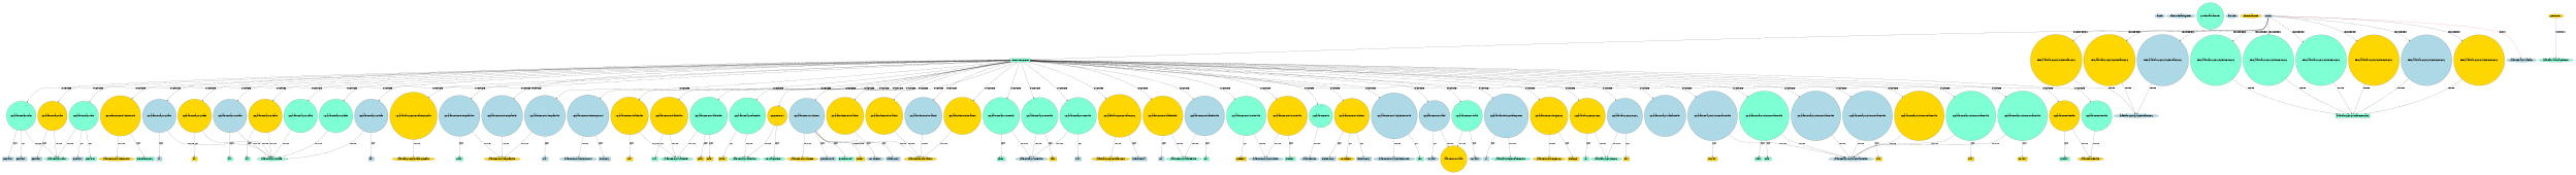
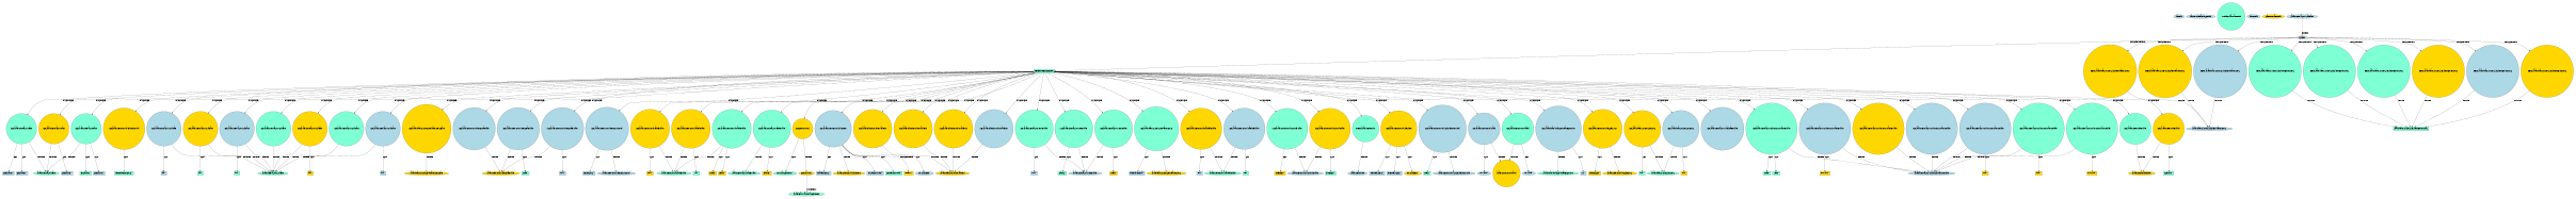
  digraph {
    node [fillcolor=lightblue style=filled shape=circle isFrameworkType=false vertexType=VARIABLE_EXPRESION]
    baseInfo [category=pattern graphId=4323 isAnonymous=false possibleRelation=true shape="" isFrameworkType="" vertexType=""]
    frameworkRelatedTypesInfo [0="javafx.scene.layout.StackPane" shape="" isFrameworkType="" vertexType=""]
    possibleCollaborationsInfo [0="4323~INSTANTIATION-CLIENT_METHOD_DECLARATION-~javafx.scene.layout.StackPane ~javafx.beans.value.ChangeListener ~false~true" fillcolor=aquamarine isFrameworkType="" vertexType=""]
    patternInfo [frequency=2.0 patternRootClient=0 shape="" isFrameworkType="" vertexType=""]
    patternInstancesInfo [0="SaiPradeepDandem-javafx2-gradient-builder~/SaiPradeepDandem-javafx2-gradient-builder/javafx2-gradient-builder-master/src/main/java/com/javafx/gradientbuilder/application/RadialSettingsLayout.java~RadialSettingsLayout~1170" 1="SaiPradeepDandem-javafx2-gradient-builder~/SaiPradeepDandem-javafx2-gradient-builder/javafx2-gradient-builder-master/src/main/java/com/javafx/gradientbuilder/application/LinearSettingsLayout.java~LinearSettingsLayout~1172" fillcolor=gold shape="" isFrameworkType="" vertexType=""]
    n6 [label="javafx.scene.layout.ColumnConstraintsBuilder" vertexType=FRAMEWORK_CLASS_TYPE shape=""]
    n7 [label="VAR:javafx.scene.layout.ColumnConstraintsBuilder"]
    n8 [fillcolor=gold label="minWidth()" shape=box vertexType=INSIDE_CALL]
    n9 [fillcolor=aquamarine label=METHOD_DECLARATION shape=box vertexType=CLIENT_METHOD_DECLARATION]
    n10 [fillcolor=aquamarine label="VAR:javafx.scene.NodeBuilder"]
    n11 [fillcolor=gold label="VAR:javafx.scene.NodeBuilder"]
    n12 [fillcolor=aquamarine label="VAR:javafx.scene.layout.Pane"]
    n13 [fillcolor=aquamarine label="VAR:javafx.scene.layout.Pane"]
    n14 [fillcolor=gold label="VAR:javafx.scene.layout.Pane"]
-   n15 [fillcolor=gold label="VAR:create.scene.control.SelectionModel"]
+   n15 [fillcolor=gold label="VAR:javafx.scene.control.SelectionModel"]
    n16 [label="VAR:javafx.scene.layout.GridPane"]
    n17 [label="VAR:javafx.scene.layout.GridPane"]
    n18 [fillcolor=gold label="VAR:javafx.scene.layout.GridPane"]
    n19 [fillcolor=gold label="VAR:javafx.scene.layout.GridPane"]
    n20 [label="VAR:javafx.scene.layout.GridPane"]
    n21 [fillcolor=aquamarine label="VAR:javafx.scene.layout.GridPane"]
    n22 [fillcolor=aquamarine label="VAR:javafx.scene.layout.GridPane"]
    n23 [fillcolor=gold label="VAR:javafx.beans.property.BooleanPropertyBase"]
    n24 [label="VAR:javafx.scene.control.TextAreaBuilder"]
    n25 [label="VAR:javafx.scene.control.TextAreaBuilder"]
    n26 [label="VAR:javafx.scene.control.TextAreaBuilder"]
    n27 [label="VAR:javafx.scene.control.TextInputControl"]
    n28 [fillcolor=gold label="VAR:javafx.scene.control.LabelBuilder"]
    n29 [fillcolor=gold label="VAR:javafx.scene.control.LabelBuilder"]
    n30 [fillcolor=aquamarine label="VAR:javafx.scene.control.LabelBuilder"]
    n31 [fillcolor=aquamarine label="VAR:javafx.scene.layout.PaneBuilder"]
    n32 [fillcolor=gold label="VAR:ANONYMOUS"]
    n33 [label="VAR:javafx.scene.control.ChoiceBox"]
    n34 [fillcolor=aquamarine label="VAR:javafx.scene.layout.ColumnConstraintsBuilder"]
    n35 [fillcolor=gold label="VAR:javafx.scene.layout.ColumnConstraintsBuilder"]
    n36 [label="VAR:javafx.scene.layout.ColumnConstraintsBuilder"]
    n37 [label="VAR:javafx.scene.layout.ColumnConstraintsBuilder"]
    n38 [fillcolor=aquamarine label="VAR:javafx.scene.layout.ColumnConstraintsBuilder"]
    n39 [fillcolor=aquamarine label="VAR:javafx.scene.layout.ColumnConstraintsBuilder"]
    n40 [fillcolor=gold label="VAR:javafx.collections.ObservableList"]
    n41 [fillcolor=gold label="VAR:javafx.collections.ObservableList"]
    n42 [fillcolor=gold label="VAR:javafx.collections.ObservableList"]
    n43 [label="VAR:javafx.collections.ObservableList"]
    n44 [fillcolor=aquamarine label="VAR:javafx.scene.layout.VBoxBuilder"]
    n45 [fillcolor=aquamarine label="VAR:javafx.scene.layout.VBoxBuilder"]
    n46 [fillcolor=aquamarine label="VAR:javafx.scene.layout.VBoxBuilder"]
-   n47 [fillcolor=gold label="VAR:javafx.beans.property.BooleanProperty"]
+   n47 [fillcolor=aquamarine label="VAR:javafx.beans.property.BooleanProperty"]
    n48 [label="VAR:javafx.scene.control.LabeledBuilder"]
    n49 [fillcolor=gold label="VAR:javafx.scene.control.LabeledBuilder"]
    n50 [fillcolor=gold label="VAR:javafx.scene.control.ControlBuilder"]
    n51 [fillcolor=aquamarine label="VAR:javafx.scene.control.ControlBuilder"]
-   n52 [fillcolor=aquamarine label="VAR:javafx.scene.Node"]
+   n52 [fillcolor=aquamarine label="FIELD:javafx.scene.Node"]
    n53 [fillcolor=gold label="VAR:javafx.scene.control.CheckBox"]
    n54 [label="VAR:javafx.scene.control.SingleSelectionModel"]
    n55 [fillcolor=aquamarine label="VAR:javafx.scene.control.Label"]
    n56 [label="VAR:javafx.scene.control.Label"]
    n57 [label="VAR:javafx.beans.binding.BooleanExpression"]
    n58 [fillcolor=gold label="VAR:javafx.scene.control.ToggleGroup"]
    n59 [label="VAR:javafx.beans.property.Property"]
    n60 [fillcolor=gold label="VAR:javafx.beans.property.Property"]
    n61 [label="VAR:javafx.scene.layout.StackPaneBuilder"]
    n62 [fillcolor=gold label="javafx.scene.NodeBuilder" vertexType=FRAMEWORK_CLASS_TYPE shape=""]
    n63 [fillcolor=aquamarine label="styleClass()" shape=box vertexType=INSIDE_CALL]
    n64 [fillcolor=aquamarine label="javafx.scene.layout.Pane" vertexType=FRAMEWORK_CLASS_TYPE shape=""]
    n65 [label="getChildren()" shape=box vertexType=INSIDE_CALL]
    n66 [fillcolor=aquamarine label="getChildren()" shape=box vertexType=INSIDE_CALL]
    n67 [label="getChildren()" shape=box vertexType=INSIDE_CALL]
    n68 [label="getChildren()" shape=box vertexType=INSIDE_CALL]
    n69 [label="getChildren()" shape=box vertexType=INSIDE_CALL]
-   n70 [fillcolor=gold label="javafx.scene.control.SelectionModel" vertexType=FRAMEWORK_CLASS_TYPE shape=""]
    n71 [fillcolor=aquamarine label="selectedItemProperty()" shape=box vertexType=INSIDE_CALL]
    n72 [label="add()" shape=box vertexType=INSIDE_CALL]
    n73 [fillcolor=aquamarine label="javafx.scene.layout.GridPane" vertexType=FRAMEWORK_CLASS_TYPE shape=""]
    n74 [fillcolor=aquamarine label="add()" shape=box vertexType=INSIDE_CALL]
    n75 [fillcolor=aquamarine label="add()" shape=box vertexType=INSIDE_CALL]
    n76 [fillcolor=gold label="add()" shape=box vertexType=INSIDE_CALL]
    n77 [label="add()" shape=box vertexType=INSIDE_CALL]
    n78 [fillcolor=gold label="javafx.beans.property.BooleanPropertyBase" vertexType=FRAMEWORK_CLASS_TYPE shape=""]
    n79 [fillcolor=gold label="javafx.scene.control.TextAreaBuilder" vertexType=FRAMEWORK_CLASS_TYPE shape=""]
    n80 [fillcolor=aquamarine label="create()" shape=box vertexType=INSIDE_CALL]
    n81 [label="build()" shape=box vertexType=INSIDE_CALL]
    n82 [label="javafx.scene.control.TextInputControl" vertexType=FRAMEWORK_CLASS_TYPE shape=""]
    n83 [label="textProperty()" shape=box vertexType=INSIDE_CALL]
    n84 [fillcolor=aquamarine label="javafx.scene.control.LabelBuilder" vertexType=FRAMEWORK_CLASS_TYPE shape=""]
    n85 [fillcolor=gold label="build()" shape=box vertexType=INSIDE_CALL]
    n86 [fillcolor=aquamarine label="build()" shape=box vertexType=INSIDE_CALL]
    n87 [fillcolor=gold label="create()" shape=box vertexType=INSIDE_CALL]
    n88 [fillcolor=gold label="create()" shape=box vertexType=INSIDE_CALL]
    n89 [fillcolor=gold label="children()" shape=box vertexType=INSIDE_CALL]
    n90 [fillcolor=aquamarine label="javafx.scene.layout.PaneBuilder" vertexType=FRAMEWORK_CLASS_TYPE shape=""]
    n91 [color=blue fillcolor=gold label=ANONYMOUS vertexType=REFERENCE_ANONYMOUS_DECLARATION shape=""]
    n92 [fillcolor=aquamarine label="new ChangeListener()" vertexType=CONSTRUCTOR_CALL shape=""]
    n93 [fillcolor=gold label="javafx.scene.control.ChoiceBox" vertexType=FRAMEWORK_CLASS_TYPE shape=""]
    n94 [label="getSelectionModel()" shape=box vertexType=INSIDE_CALL]
    n95 [fillcolor=aquamarine label="getSelectionModel()" shape=box vertexType=INSIDE_CALL]
    n96 [fillcolor=gold label="setItems()" shape=box vertexType=INSIDE_CALL]
    n97 [label="new ChoiceBox()" vertexType=CONSTRUCTOR_CALL shape=""]
    n98 [label="disableProperty()" shape=box vertexType=INSIDE_CALL]
    n99 [fillcolor=aquamarine label="create()" shape=box vertexType=INSIDE_CALL]
    n100 [fillcolor=aquamarine label="create()" shape=box vertexType=INSIDE_CALL]
    n101 [fillcolor=gold label="build()" shape=box vertexType=INSIDE_CALL]
    n102 [fillcolor=gold label="build()" shape=box vertexType=INSIDE_CALL]
    n103 [fillcolor=gold label="minWidth()" shape=box vertexType=INSIDE_CALL]
    n104 [fillcolor=gold label="javafx.collections.ObservableList" vertexType=FRAMEWORK_INTERFACE_TYPE shape=""]
    n105 [fillcolor=aquamarine label="spacing()" shape=box vertexType=INSIDE_CALL]
    n106 [label="javafx.scene.layout.VBoxBuilder" vertexType=FRAMEWORK_CLASS_TYPE shape=""]
    n107 [label="build()" shape=box vertexType=INSIDE_CALL]
    n108 [fillcolor=gold label="create()" shape=box vertexType=INSIDE_CALL]
    n109 [label="bindBidirectional()" shape=box vertexType=INSIDE_CALL]
    n110 [fillcolor=gold label="javafx.beans.property.BooleanProperty" vertexType=FRAMEWORK_CLASS_TYPE shape=""]
    n111 [fillcolor=aquamarine label="javafx.scene.control.LabeledBuilder" vertexType=FRAMEWORK_CLASS_TYPE shape=""]
    n112 [fillcolor=aquamarine label="text()" shape=box vertexType=INSIDE_CALL]
    n113 [label="text()" shape=box vertexType=INSIDE_CALL]
    n114 [label="javafx.scene.control.ControlBuilder" vertexType=FRAMEWORK_CLASS_TYPE shape=""]
    n115 [fillcolor=aquamarine label="minHeight()" shape=box vertexType=INSIDE_CALL]
    n116 [fillcolor=gold label="prefHeight()" shape=box vertexType=INSIDE_CALL]
    n117 [label="javafx.scene.Node" vertexType=FRAMEWORK_CLASS_TYPE shape=""]
    n118 [label="selectedProperty()" shape=box vertexType=INSIDE_CALL]
    n119 [label="selectedProperty()" shape=box vertexType=INSIDE_CALL]
    n120 [fillcolor=gold label="new CheckBox()" vertexType=CONSTRUCTOR_CALL shape=""]
    n121 [fillcolor=aquamarine label="select()" shape=box vertexType=INSIDE_CALL]
    n122 [label="javafx.scene.control.SingleSelectionModel" vertexType=FRAMEWORK_CLASS_TYPE shape=""]
    n123 [fillcolor=gold label="javafx.scene.control.Label" vertexType=FRAMEWORK_CLASS_TYPE]
    n124 [label="new Label()" vertexType=CONSTRUCTOR_CALL shape=""]
    n125 [label="new Label()" vertexType=CONSTRUCTOR_CALL shape=""]
    n126 [fillcolor=aquamarine label="javafx.beans.binding.BooleanExpression" vertexType=FRAMEWORK_CLASS_TYPE shape=""]
    n127 [label="not()" shape=box vertexType=INSIDE_CALL]
    n128 [fillcolor=gold label="selectToggle()" shape=box vertexType=INSIDE_CALL]
    n129 [fillcolor=gold label="javafx.scene.control.ToggleGroup" vertexType=FRAMEWORK_CLASS_TYPE shape=""]
    n130 [fillcolor=aquamarine label="javafx.beans.property.Property" vertexType=FRAMEWORK_INTERFACE_TYPE shape=""]
    n131 [fillcolor=gold label="bind()" shape=box vertexType=INSIDE_CALL]
    n132 [fillcolor=aquamarine label="bind()" shape=box vertexType=INSIDE_CALL]
    n133 [color=red label=CLIENT vertexType=ROOT_CLIENT_CLASS_DECLARATION shape=""]
    n134 [fillcolor=gold label="FIELD:javafx.beans.property.SimpleBooleanProperty" vertexType=FIELD_DECLARATION]
    n135 [label="FIELD:javafx.beans.property.SimpleBooleanProperty" vertexType=FIELD_DECLARATION]
    n136 [fillcolor=gold label="FIELD:javafx.beans.property.SimpleBooleanProperty" vertexType=FIELD_DECLARATION]
    n137 [label="FIELD:javafx.beans.property.SimpleIntegerProperty" vertexType=FIELD_DECLARATION]
    n138 [fillcolor=gold label="FIELD:javafx.beans.property.SimpleIntegerProperty" vertexType=FIELD_DECLARATION]
    n139 [fillcolor=aquamarine label="FIELD:javafx.beans.property.SimpleIntegerProperty" vertexType=FIELD_DECLARATION]
    n140 [fillcolor=aquamarine label="FIELD:javafx.beans.property.SimpleIntegerProperty" vertexType=FIELD_DECLARATION]
    n141 [fillcolor=aquamarine label="FIELD:javafx.beans.property.SimpleIntegerProperty" vertexType=FIELD_DECLARATION]
    n142 [fillcolor=gold label="FIELD:javafx.beans.property.SimpleIntegerProperty" vertexType=FIELD_DECLARATION]
    n143 [label="javafx.scene.layout.StackPane" vertexType=FRAMEWORK_CLASS_TYPE shape=""]
    n144 [label="javafx.beans.property.SimpleBooleanProperty" vertexType=FRAMEWORK_CLASS_TYPE shape=""]
    n145 [fillcolor=aquamarine label="javafx.beans.property.SimpleIntegerProperty" shape=box vertexType=FRAMEWORK_CLASS_TYPE]
    n146 [fillcolor=aquamarine label="javafx.beans.value.ChangeListener" vertexType=FRAMEWORK_INTERFACE_TYPE shape=""]
    n7 -> n6 [label=OF_TYPE]
    n7 -> n8 [label=CALL]
    n9 -> n7 [label=INSTANTIATE]
    n9 -> n10 [label=INSTANTIATE]
    n9 -> n11 [label=INSTANTIATE]
    n9 -> n12 [label=INSTANTIATE]
    n9 -> n13 [label=INSTANTIATE]
    n9 -> n14 [label=INSTANTIATE]
    n9 -> n15 [label=INSTANTIATE]
    n9 -> n16 [label=INSTANTIATE]
    n9 -> n17 [label=INSTANTIATE]
    n9 -> n18 [label=INSTANTIATE]
    n9 -> n19 [label=INSTANTIATE]
    n9 -> n20 [label=INSTANTIATE]
    n9 -> n21 [label=INSTANTIATE]
    n9 -> n22 [label=INSTANTIATE]
    n9 -> n23 [label=INSTANTIATE]
    n9 -> n24 [label=INSTANTIATE]
    n9 -> n25 [label=INSTANTIATE]
    n9 -> n26 [label=INSTANTIATE]
    n9 -> n27 [label=INSTANTIATE]
    n9 -> n28 [label=INSTANTIATE]
    n9 -> n29 [label=INSTANTIATE]
    n9 -> n30 [label=INSTANTIATE]
    n9 -> n31 [label=INSTANTIATE]
    n9 -> n32 [label=INSTANTIATE]
    n9 -> n33 [label=INSTANTIATE]
    n9 -> n34 [label=INSTANTIATE]
    n9 -> n35 [label=INSTANTIATE]
    n9 -> n36 [label=INSTANTIATE]
    n9 -> n37 [label=INSTANTIATE]
    n9 -> n38 [label=INSTANTIATE]
    n9 -> n39 [label=INSTANTIATE]
    n9 -> n40 [label=INSTANTIATE]
    n9 -> n41 [label=INSTANTIATE]
    n9 -> n42 [label=INSTANTIATE]
    n9 -> n43 [label=INSTANTIATE]
    n9 -> n44 [label=INSTANTIATE]
    n9 -> n45 [label=INSTANTIATE]
    n9 -> n46 [label=INSTANTIATE]
    n9 -> n47 [label=INSTANTIATE]
    n9 -> n48 [label=INSTANTIATE]
    n9 -> n49 [label=INSTANTIATE]
    n9 -> n50 [label=INSTANTIATE]
    n9 -> n51 [label=INSTANTIATE]
    n9 -> n52 [label=INSTANTIATE]
    n9 -> n53 [label=INSTANTIATE]
    n9 -> n54 [label=INSTANTIATE]
    n9 -> n55 [label=INSTANTIATE]
    n9 -> n56 [label=INSTANTIATE]
    n9 -> n57 [label=INSTANTIATE]
    n9 -> n58 [label=INSTANTIATE]
    n9 -> n59 [label=INSTANTIATE]
    n9 -> n60 [label=INSTANTIATE]
    n9 -> n61 [label=INSTANTIATE]
    n10 -> n62 [label=OF_TYPE]
    n11 -> n62 [label=OF_TYPE]
    n11 -> n63 [label=CALL]
    n12 -> n64 [label=OF_TYPE]
    n12 -> n65 [label=CALL]
    n12 -> n66 [label=CALL]
    n13 -> n64 [label=OF_TYPE]
    n13 -> n67 [label=CALL]
    n13 -> n68 [label=CALL]
    n14 -> n64 [label=OF_TYPE]
    n14 -> n69 [label=CALL]
-   n15 -> n70 [label=OF_TYPE]
    n15 -> n71 [label=CALL]
    n16 -> n72 [label=CALL]
    n16 -> n73 [label=OF_TYPE]
    n17 -> n73 [label=OF_TYPE]
    n17 -> n74 [label=CALL]
    n18 -> n73 [label=OF_TYPE]
    n18 -> n75 [label=CALL]
    n19 -> n73 [label=OF_TYPE]
    n19 -> n76 [label=CALL]
    n20 -> n73 [label=OF_TYPE]
    n20 -> n77 [label=CALL]
    n21 -> n73 [label=OF_TYPE]
    n22 -> n73 [label=OF_TYPE]
    n23 -> n78 [label=OF_TYPE]
    n24 -> n79 [label=OF_TYPE]
    n25 -> n79 [label=OF_TYPE]
    n25 -> n80 [label=CALL]
    n26 -> n79 [label=OF_TYPE]
    n26 -> n81 [label=CALL]
    n27 -> n82 [label=OF_TYPE]
    n27 -> n83 [label=CALL]
    n28 -> n84 [label=OF_TYPE]
    n28 -> n85 [label=CALL]
    n29 -> n84 [label=OF_TYPE]
    n29 -> n86 [label=CALL]
    n30 -> n84 [label=OF_TYPE]
    n30 -> n87 [label=CALL]
    n30 -> n88 [label=CALL]
    n31 -> n89 [label=CALL]
    n31 -> n90 [label=OF_TYPE]
-   n32 -> n90 [label=OF_TYPE]
+   n32 -> n91 [label=OF_TYPE]
    n32 -> n92 [label=CALL]
    n33 -> n93 [label=OF_TYPE]
    n33 -> n94 [label=CALL]
    n33 -> n95 [label=CALL]
    n33 -> n96 [label=DECLARE_FIELD]
    n33 -> n97 [label=CALL]
    n33 -> n98 [label=CALL]
    n34 -> n6 [label=OF_TYPE]
    n34 -> n99 [label=CALL]
    n34 -> n100 [label=CALL]
    n35 -> n6 [label=OF_TYPE]
    n36 -> n6 [label=OF_TYPE]
    n37 -> n6 [label=OF_TYPE]
    n37 -> n101 [label=CALL]
    n38 -> n6 [label=OF_TYPE]
    n38 -> n102 [label=CALL]
    n39 -> n6 [label=OF_TYPE]
    n39 -> n103 [label=CALL]
    n40 -> n104 [label=OF_TYPE]
    n41 -> n104 [label=OF_TYPE]
    n42 -> n104 [label=OF_TYPE]
    n43 -> n104 [label=OF_TYPE]
    n44 -> n105 [label=CALL]
    n44 -> n106 [label=OF_TYPE]
    n45 -> n106 [label=OF_TYPE]
    n45 -> n107 [label=CALL]
    n46 -> n106 [label=OF_TYPE]
    n46 -> n108 [label=CALL]
    n47 -> n109 [label=CALL]
    n47 -> n110 [label=OF_TYPE]
    n48 -> n111 [label=OF_TYPE]
    n48 -> n112 [label=CALL]
    n49 -> n111 [label=OF_TYPE]
    n49 -> n113 [label=CALL]
    n50 -> n114 [label=OF_TYPE]
    n50 -> n115 [label=CALL]
    n51 -> n114 [label=OF_TYPE]
    n51 -> n116 [label=CALL]
    n52 -> n117 [label=OF_TYPE]
    n53 -> n118 [label=CALL]
    n53 -> n119 [label=CALL]
    n53 -> n120 [label=CALL]
    n54 -> n121 [label=CALL]
    n54 -> n122 [label=OF_TYPE]
    n55 -> n123 [label=OF_TYPE]
    n55 -> n124 [label=CALL]
    n56 -> n123 [label=OF_TYPE]
    n56 -> n125 [label=CALL]
    n57 -> n126 [label=OF_TYPE]
    n57 -> n127 [label=CALL]
    n58 -> n128 [label=CALL]
    n58 -> n129 [label=OF_TYPE]
    n59 -> n130 [label=OF_TYPE]
    n59 -> n131 [label=CALL]
    n60 -> n130 [label=OF_TYPE]
    n60 -> n132 [label=CALL]
    n91 -> n146 [color=blue label=IMPLEMENT]
    n133 -> n9 [label=DECLARE_METHOD]
    n133 -> n134 [label=DECLARE_FIELD]
    n133 -> n135 [label=DECLARE_FIELD]
    n133 -> n136 [label=DECLARE_FIELD]
    n133 -> n137 [label=DECLARE_FIELD]
    n133 -> n138 [label=DECLARE_FIELD]
    n133 -> n139 [label=DECLARE_FIELD]
    n133 -> n140 [label=DECLARE_FIELD]
    n133 -> n141 [label=DECLARE_FIELD]
    n133 -> n142 [label=DECLARE_FIELD]
-   n133 -> n143 [color=red label=EXTEND]
+   n143 -> n133 [color=red label=EXTEND]
    n134 -> n144 [label=OF_TYPE]
    n135 -> n144 [label=OF_TYPE]
    n136 -> n144 [label=OF_TYPE]
    n137 -> n145 [label=OF_TYPE]
    n138 -> n145 [label=OF_TYPE]
    n139 -> n145 [label=OF_TYPE]
    n140 -> n145 [label=OF_TYPE]
    n141 -> n145 [label=OF_TYPE]
    n142 -> n145 [label=OF_TYPE]
  }
